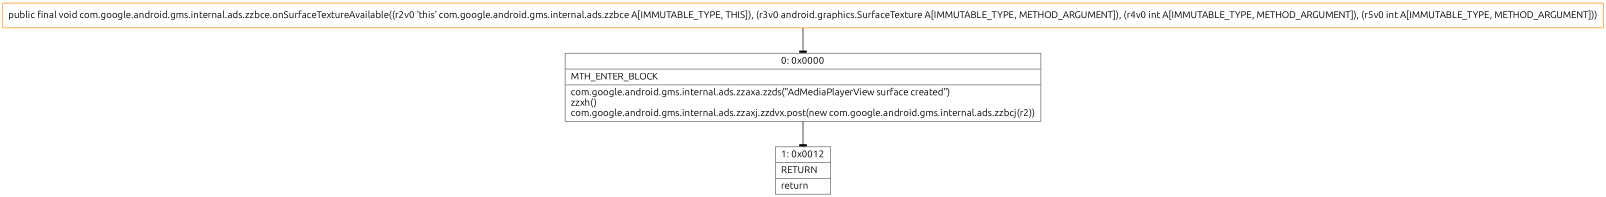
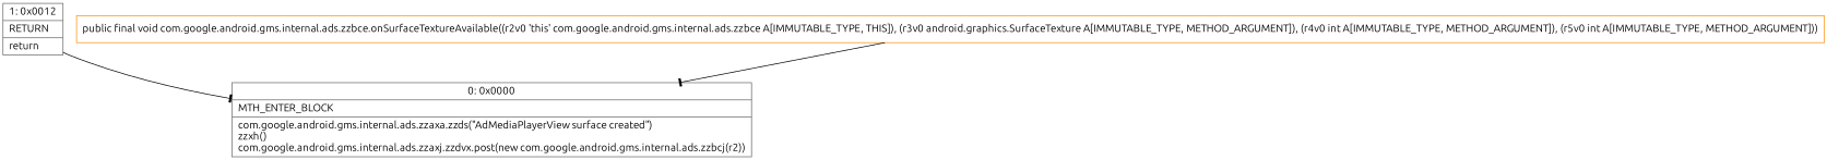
  digraph {
    fontname=Ubuntu
    node [shape=record style=filled fillcolor=white color=gray40 fontname=Ubuntu]
    edge [arrowhead=tee fontname=Ubuntu]
    n1 [label="{0\:\ 0x0000|MTH_ENTER_BLOCK\l|com.google.android.gms.internal.ads.zzaxa.zzds(\"AdMediaPlayerView surface created\")\lzzxh()\lcom.google.android.gms.internal.ads.zzaxj.zzdvx.post(new com.google.android.gms.internal.ads.zzbcj(r2))\l}"]
    n2 [label="{1\:\ 0x0012|RETURN\l|return\l}"]
    n3 [label="{public final void com.google.android.gms.internal.ads.zzbce.onSurfaceTextureAvailable((r2v0 'this' com.google.android.gms.internal.ads.zzbce A[IMMUTABLE_TYPE, THIS]), (r3v0 android.graphics.SurfaceTexture A[IMMUTABLE_TYPE, METHOD_ARGUMENT]), (r4v0 int A[IMMUTABLE_TYPE, METHOD_ARGUMENT]), (r5v0 int A[IMMUTABLE_TYPE, METHOD_ARGUMENT])) }" color=darkorange]
-   n1 -> n2
+   n2 -> n1
    n3 -> n1
  }
